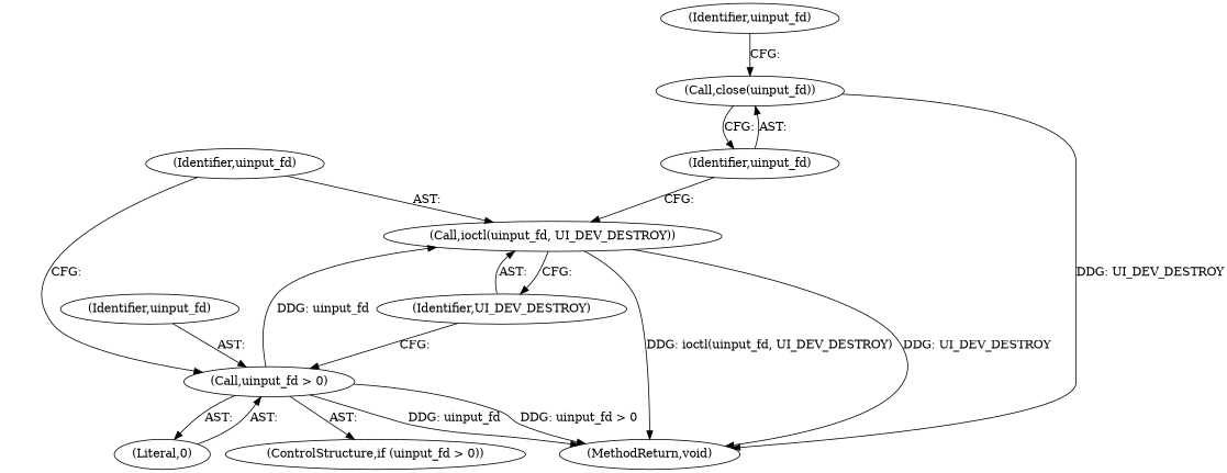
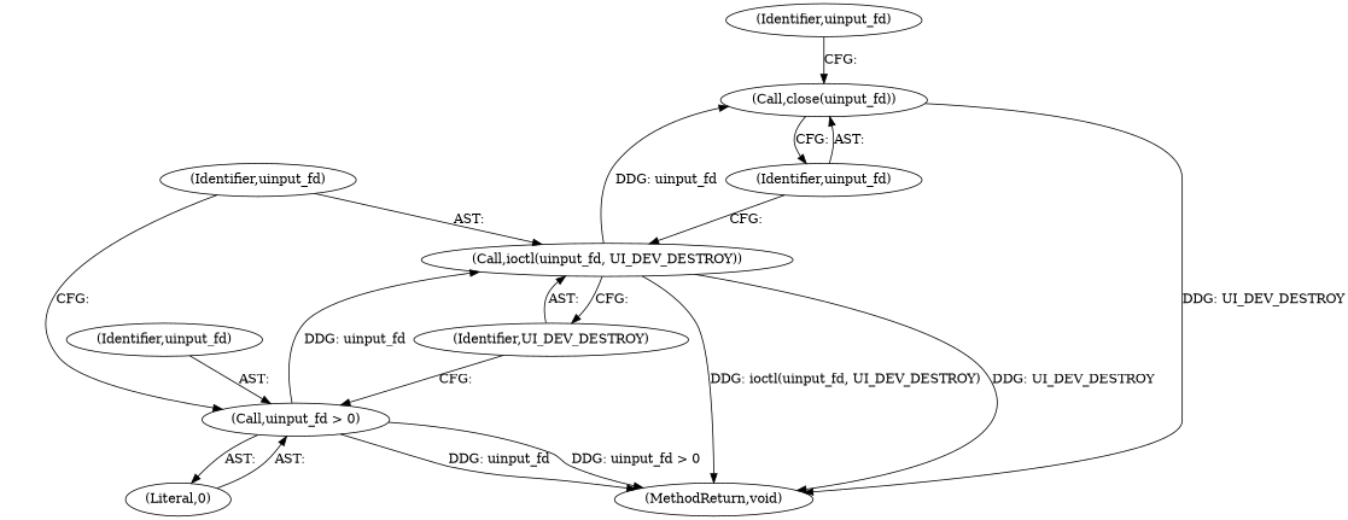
  digraph {
    n1 [label="(Call,close(uinput_fd))"]
    n2 [label="(Identifier,uinput_fd)"]
    n3 [label="(MethodReturn,void)"]
    n4 [label="(Call,ioctl(uinput_fd, UI_DEV_DESTROY))"]
    n5 [label="(Identifier,UI_DEV_DESTROY)"]
    n6 [label="(Call,uinput_fd > 0)"]
    n7 [label="(Literal,0)"]
-   n8 [label="(ControlStructure,if (uinput_fd > 0))"]
    n9 [label="(Identifier,uinput_fd)"]
    n10 [label="(Identifier,uinput_fd)"]
    n11 [label="(Identifier,uinput_fd)"]
    n1 -> n2 [label="CFG: "]
    n1 -> n3 [label="DDG: UI_DEV_DESTROY"]
    n2 -> n1 [label="AST: "]
    n2 -> n4 [label="CFG: "]
+   n4 -> n1 [label="DDG: uinput_fd"]
    n4 -> n3 [label="DDG: UI_DEV_DESTROY"]
    n4 -> n3 [label="DDG: ioctl(uinput_fd, UI_DEV_DESTROY)"]
    n4 -> n5 [label="CFG: "]
    n5 -> n4 [label="AST: "]
    n5 -> n6 [label="CFG: "]
    n6 -> n3 [label="DDG: uinput_fd"]
    n6 -> n3 [label="DDG: uinput_fd > 0"]
    n6 -> n4 [label="DDG: uinput_fd"]
    n6 -> n7 [label="AST: "]
-   n6 -> n8 [label="AST: "]
    n7 -> n6 [label="AST: "]
    n9 -> n1 [label="CFG: "]
    n10 -> n6 [label="AST: "]
    n11 -> n4 [label="AST: "]
    n11 -> n6 [label="CFG: "]
  }
